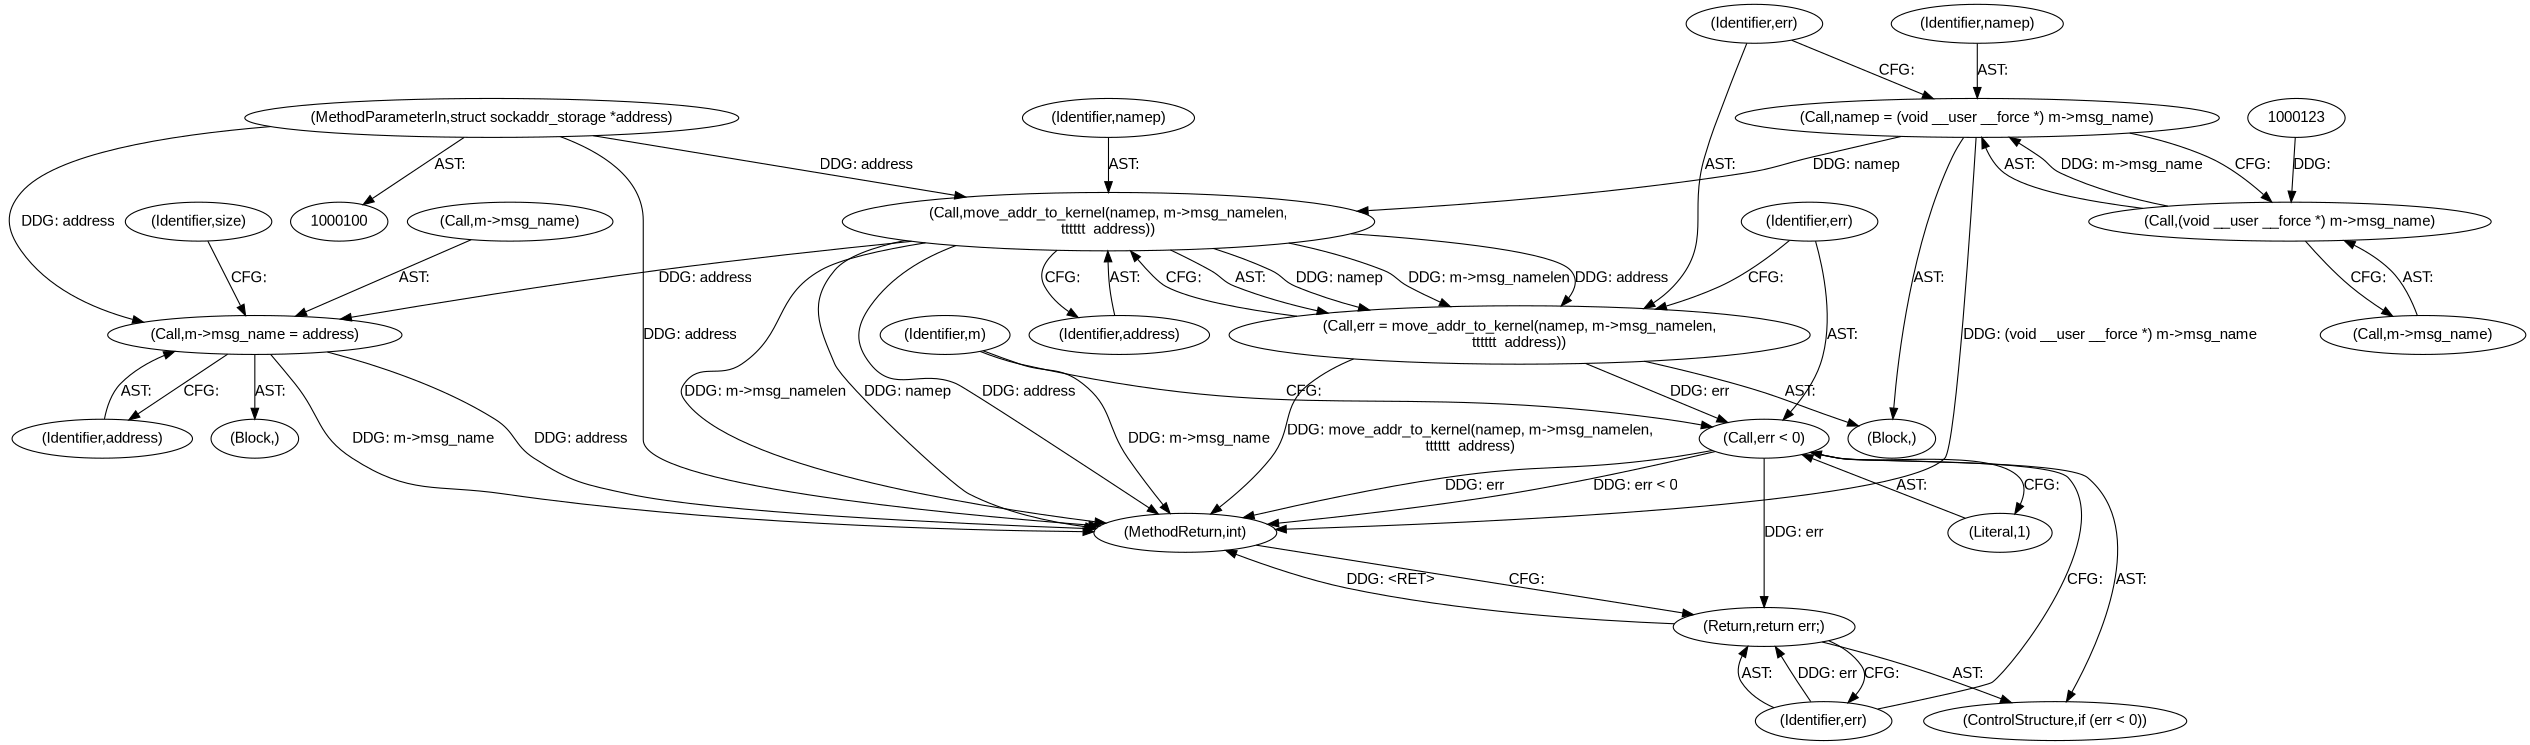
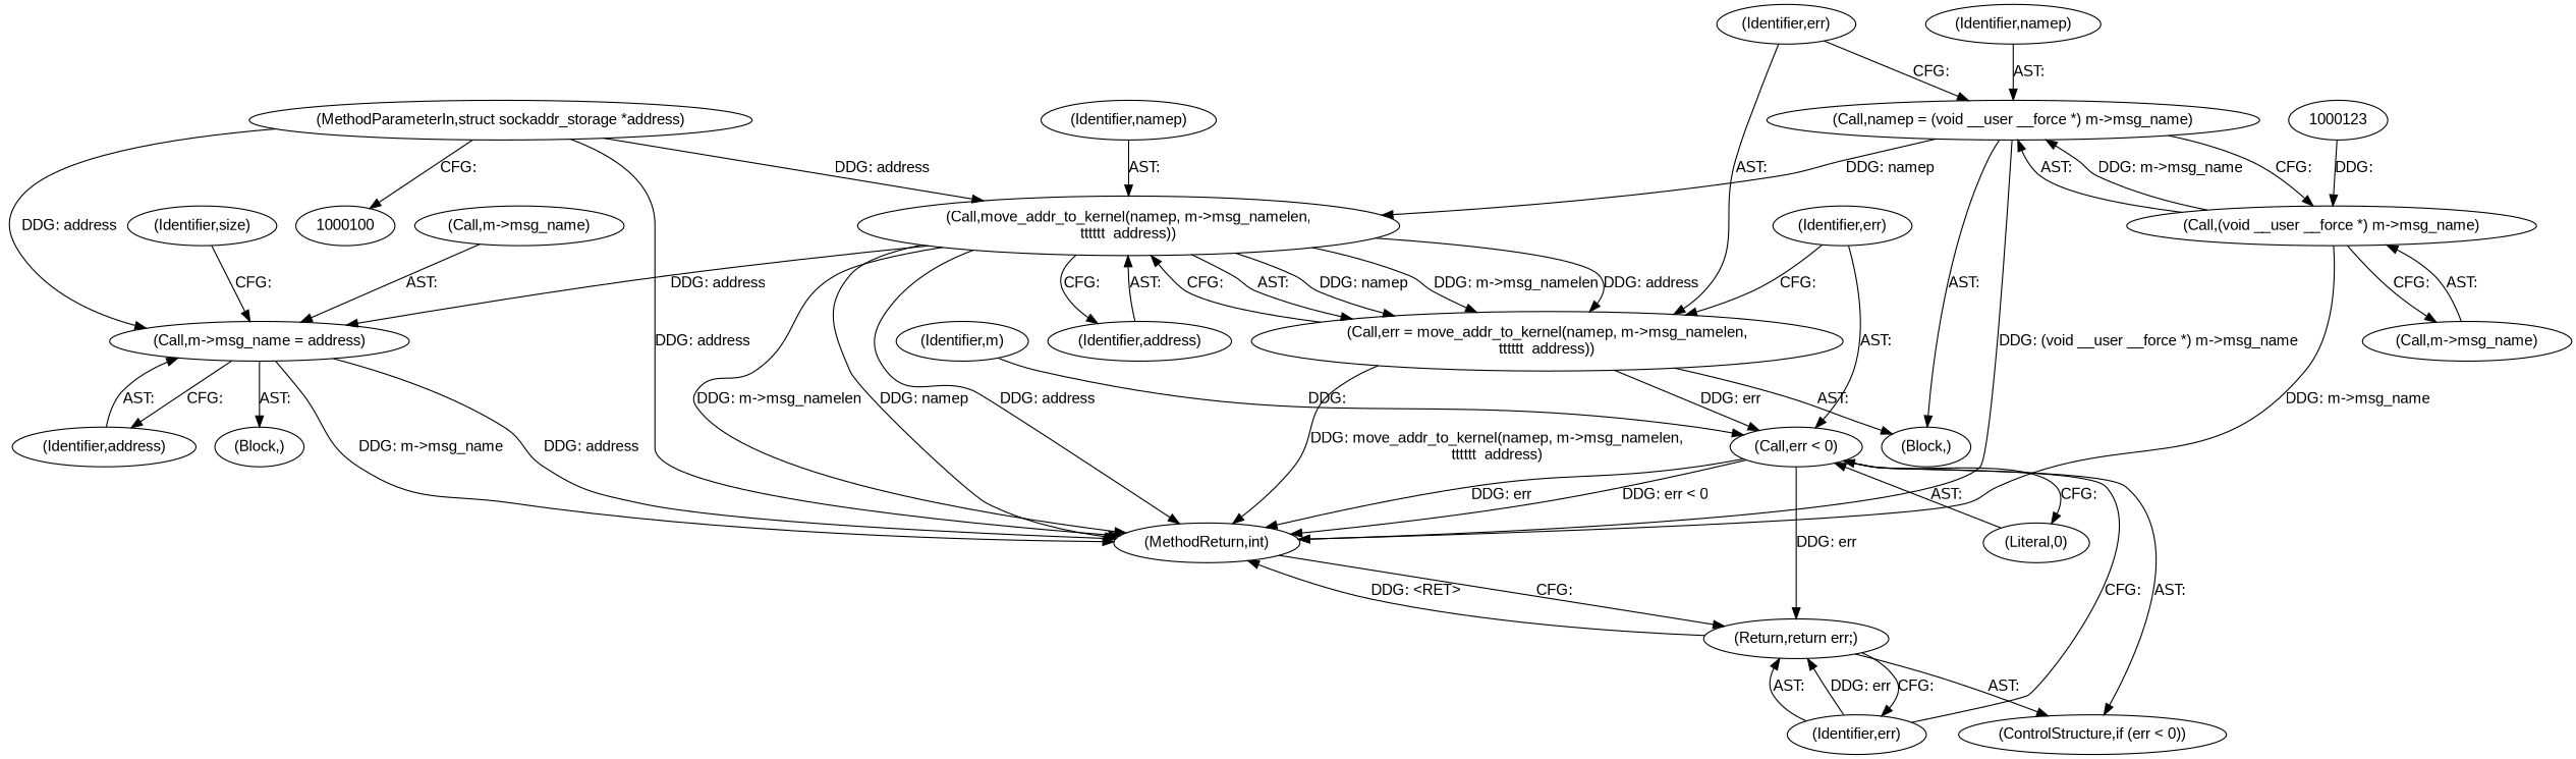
  digraph {
    fontname="Liberation Sans"
    node [fontname="Liberation Sans"]
    edge [fontname="Liberation Sans"]
    n1 [label="(Call,move_addr_to_kernel(namep, m->msg_namelen,\n\t\t\t\t\t\t  address))"]
    n2 [label="(Call,err = move_addr_to_kernel(namep, m->msg_namelen,\n\t\t\t\t\t\t  address))"]
    n3 [label="(Call,m->msg_name = address)"]
    n4 [label="(MethodReturn,int)"]
    n5 [label="(Identifier,address)"]
    n6 [label="(Block,)"]
    n7 [label="(Call,err < 0)"]
    n8 [label="(Identifier,address)"]
    n9 [label="(Block,)"]
    n10 [label="(Return,return err;)"]
    n11 [label="(Call,namep = (void __user __force *) m->msg_name)"]
    n12 [label="(Call,(void __user __force *) m->msg_name)"]
    n13 [label="(Call,m->msg_name)"]
    n14 [label="(MethodParameterIn,struct sockaddr_storage *address)"]
    1000100
-   n16 [label="(Literal,1)"]
+   n16 [label="(Literal,0)"]
    n17 [label="(ControlStructure,if (err < 0))"]
    n18 [label="(Identifier,err)"]
    n19 [label="(Identifier,namep)"]
    n20 [label="(Call,m->msg_name)"]
    n21 [label="(Identifier,err)"]
    n22 [label="(Identifier,err)"]
    n23 [label="(Identifier,m)"]
    n24 [label="(Identifier,size)"]
    n25 [label="(Identifier,namep)"]
    1000123
    n1 -> n2 [label="AST: "]
    n1 -> n2 [label="DDG: namep"]
    n1 -> n2 [label="DDG: m->msg_namelen"]
    n1 -> n2 [label="DDG: address"]
    n1 -> n3 [label="DDG: address"]
    n1 -> n4 [label="DDG: namep"]
    n1 -> n4 [label="DDG: address"]
    n1 -> n4 [label="DDG: m->msg_namelen"]
    n1 -> n5 [label="CFG: "]
    n2 -> n1 [label="CFG: "]
    n2 -> n4 [label="DDG: move_addr_to_kernel(namep, m->msg_namelen,\n\t\t\t\t\t\t  address)"]
    n2 -> n6 [label="AST: "]
    n2 -> n7 [label="DDG: err"]
    n3 -> n4 [label="DDG: m->msg_name"]
    n3 -> n4 [label="DDG: address"]
    n3 -> n8 [label="CFG: "]
    n3 -> n9 [label="AST: "]
    n4 -> n10 [label="CFG: "]
    n5 -> n1 [label="AST: "]
    n7 -> n4 [label="DDG: err < 0"]
    n7 -> n4 [label="DDG: err"]
    n7 -> n10 [label="DDG: err"]
    n7 -> n16 [label="CFG: "]
    n7 -> n17 [label="AST: "]
    n8 -> n3 [label="AST: "]
    n10 -> n4 [label="DDG: <RET>"]
    n10 -> n17 [label="AST: "]
    n10 -> n18 [label="CFG: "]
    n11 -> n1 [label="DDG: namep"]
    n11 -> n4 [label="DDG: (void __user __force *) m->msg_name"]
    n11 -> n6 [label="AST: "]
    n11 -> n12 [label="CFG: "]
-   n23 -> n4 [label="DDG: m->msg_name"]
+   n12 -> n4 [label="DDG: m->msg_name"]
    n12 -> n11 [label="AST: "]
    n12 -> n11 [label="DDG: m->msg_name"]
    n12 -> n13 [label="CFG: "]
    n13 -> n12 [label="AST: "]
    n14 -> n1 [label="DDG: address"]
    n14 -> n3 [label="DDG: address"]
    n14 -> n4 [label="DDG: address"]
-   n14 -> 1000100 [label="AST: "]
+   n14 -> 1000100 [label="CFG: "]
    n16 -> n7 [label="AST: "]
    n18 -> n7 [label="CFG: "]
    n18 -> n10 [label="AST: "]
    n18 -> n10 [label="DDG: err"]
    n19 -> n1 [label="AST: "]
    n20 -> n3 [label="AST: "]
    n21 -> n2 [label="CFG: "]
    n21 -> n7 [label="AST: "]
    n22 -> n2 [label="AST: "]
    n22 -> n11 [label="CFG: "]
-   n23 -> n7 [label="CFG: "]
+   n23 -> n7 [label="DDG: "]
    n24 -> n3 [label="CFG: "]
    n25 -> n11 [label="AST: "]
    1000123 -> n12 [label="DDG: "]
  }
